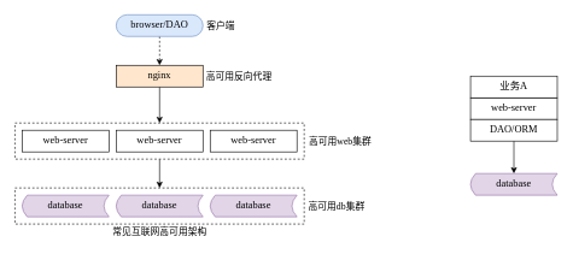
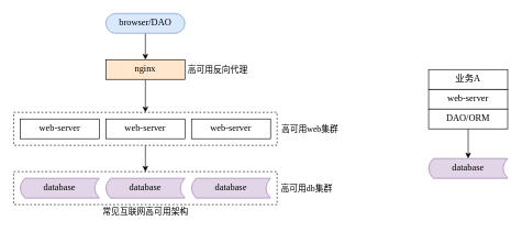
  <mxCell id="0" />
  <mxCell id="1" parent="0" />
  <mxCell id="2" value="" style="rounded=0;whiteSpace=wrap;html=1;fontFamily=Verdana;fontSize=14;dashed=1;" vertex="1" parent="1"><mxGeometry x="20" y="260" width="400" height="50" as="geometry" /></mxCell>
  <mxCell id="3" style="edgeStyle=orthogonalEdgeStyle;rounded=0;orthogonalLoop=1;jettySize=auto;html=1;exitX=0.5;exitY=1;exitDx=0;exitDy=0;entryX=0.5;entryY=0;entryDx=0;entryDy=0;fontFamily=Verdana;fontSize=14;" edge="1" parent="1" source="4" target="2"><mxGeometry relative="1" as="geometry" /></mxCell>
  <mxCell id="4" value="" style="rounded=0;whiteSpace=wrap;html=1;fontFamily=Verdana;fontSize=14;dashed=1;" vertex="1" parent="1"><mxGeometry x="20" y="170" width="400" height="50" as="geometry" /></mxCell>
- <mxCell id="5" style="edgeStyle=orthogonalEdgeStyle;rounded=0;orthogonalLoop=1;jettySize=auto;html=1;exitX=0.5;exitY=1;exitDx=0;exitDy=0;fontFamily=Verdana;fontSize=14;dashed=1;" edge="1" parent="1" source="6" target="8"><mxGeometry relative="1" as="geometry" /></mxCell>
+ <mxCell id="5" style="edgeStyle=orthogonalEdgeStyle;rounded=0;orthogonalLoop=1;jettySize=auto;html=1;exitX=0.5;exitY=1;exitDx=0;exitDy=0;fontFamily=Verdana;fontSize=14;" edge="1" parent="1" source="6" target="8"><mxGeometry relative="1" as="geometry" /></mxCell>
  <mxCell id="6" value="browser/DAO" style="rounded=1;whiteSpace=wrap;html=1;arcSize=50;fontSize=14;fontFamily=Verdana;fillColor=#dae8fc;strokeColor=#6c8ebf;" vertex="1" parent="1"><mxGeometry x="160" y="20" width="120" height="30" as="geometry" /></mxCell>
  <mxCell id="7" style="edgeStyle=orthogonalEdgeStyle;rounded=0;orthogonalLoop=1;jettySize=auto;html=1;exitX=0.5;exitY=1;exitDx=0;exitDy=0;entryX=0.5;entryY=0;entryDx=0;entryDy=0;fontFamily=Verdana;fontSize=14;" edge="1" parent="1" source="8" target="4"><mxGeometry relative="1" as="geometry" /></mxCell>
  <mxCell id="8" value="nginx" style="rounded=0;whiteSpace=wrap;html=1;fontFamily=Verdana;fontSize=14;fillColor=#ffe6cc;" vertex="1" parent="1"><mxGeometry x="160" y="90" width="120" height="30" as="geometry" /></mxCell>
  <mxCell id="9" value="web-server" style="rounded=0;whiteSpace=wrap;html=1;fontFamily=Verdana;fontSize=14;" vertex="1" parent="1"><mxGeometry x="30" y="180" width="120" height="30" as="geometry" /></mxCell>
  <mxCell id="10" value="web-server" style="rounded=0;whiteSpace=wrap;html=1;fontFamily=Verdana;fontSize=14;" vertex="1" parent="1"><mxGeometry x="160" y="180" width="120" height="30" as="geometry" /></mxCell>
  <mxCell id="11" value="web-server" style="rounded=0;whiteSpace=wrap;html=1;fontFamily=Verdana;fontSize=14;" vertex="1" parent="1"><mxGeometry x="290" y="180" width="120" height="30" as="geometry" /></mxCell>
  <mxCell id="12" value="database" style="shape=dataStorage;whiteSpace=wrap;html=1;fontFamily=Verdana;fontSize=14;size=0.058;fillColor=#e1d5e7;strokeColor=#9673a6;" vertex="1" parent="1"><mxGeometry x="160" y="270" width="120" height="30" as="geometry" /></mxCell>
  <mxCell id="13" value="database" style="shape=dataStorage;whiteSpace=wrap;html=1;fontFamily=Verdana;fontSize=14;size=0.058;fillColor=#e1d5e7;strokeColor=#9673a6;" vertex="1" parent="1"><mxGeometry x="30" y="270" width="120" height="30" as="geometry" /></mxCell>
  <mxCell id="14" value="database" style="shape=dataStorage;whiteSpace=wrap;html=1;fontFamily=Verdana;fontSize=14;size=0.058;fillColor=#e1d5e7;strokeColor=#9673a6;" vertex="1" parent="1"><mxGeometry x="290" y="270" width="120" height="30" as="geometry" /></mxCell>
- <mxCell id="15" value="客户端" style="text;html=1;strokeColor=none;fillColor=none;align=center;verticalAlign=middle;whiteSpace=wrap;rounded=0;dashed=1;fontFamily=Verdana;fontSize=13;" vertex="1" parent="1"><mxGeometry x="280" y="25" width="50" height="20" as="geometry" /></mxCell>
  <mxCell id="16" value="高可用反向代理" style="text;html=1;strokeColor=none;fillColor=none;align=center;verticalAlign=middle;whiteSpace=wrap;rounded=0;dashed=1;fontFamily=Verdana;fontSize=13;" vertex="1" parent="1"><mxGeometry x="280" y="95" width="100" height="20" as="geometry" /></mxCell>
  <mxCell id="17" value="高可用web集群" style="text;html=1;strokeColor=none;fillColor=none;align=center;verticalAlign=middle;whiteSpace=wrap;rounded=0;dashed=1;fontFamily=Verdana;fontSize=13;" vertex="1" parent="1"><mxGeometry x="420" y="185" width="100" height="20" as="geometry" /></mxCell>
  <mxCell id="18" value="高可用db集群" style="text;html=1;strokeColor=none;fillColor=none;align=center;verticalAlign=middle;whiteSpace=wrap;rounded=0;dashed=1;fontFamily=Verdana;fontSize=13;" vertex="1" parent="1"><mxGeometry x="420" y="275" width="90" height="20" as="geometry" /></mxCell>
  <mxCell id="19" value="常见互联网高可用架构" style="text;html=1;strokeColor=none;fillColor=none;align=center;verticalAlign=middle;whiteSpace=wrap;rounded=0;dashed=1;fontFamily=Verdana;fontSize=13;" vertex="1" parent="1"><mxGeometry x="152.5" y="310" width="135" height="20" as="geometry" /></mxCell>
  <mxCell id="20" value="web-server" style="rounded=0;whiteSpace=wrap;html=1;fontFamily=Verdana;fontSize=14;" vertex="1" parent="1"><mxGeometry x="650" y="135" width="120" height="30" as="geometry" /></mxCell>
  <mxCell id="21" style="edgeStyle=orthogonalEdgeStyle;rounded=0;orthogonalLoop=1;jettySize=auto;html=1;exitX=0.5;exitY=1;exitDx=0;exitDy=0;fontFamily=Verdana;fontSize=13;" edge="1" parent="1" source="22" target="24"><mxGeometry relative="1" as="geometry" /></mxCell>
  <mxCell id="22" value="DAO/ORM" style="rounded=0;whiteSpace=wrap;html=1;fontFamily=Verdana;fontSize=14;" vertex="1" parent="1"><mxGeometry x="650" y="165" width="120" height="30" as="geometry" /></mxCell>
  <mxCell id="23" value="业务A" style="rounded=0;whiteSpace=wrap;html=1;fontFamily=Verdana;fontSize=14;" vertex="1" parent="1"><mxGeometry x="650" y="105" width="120" height="30" as="geometry" /></mxCell>
  <mxCell id="24" value="database" style="shape=dataStorage;whiteSpace=wrap;html=1;fontFamily=Verdana;fontSize=14;size=0.058;fillColor=#e1d5e7;strokeColor=#9673a6;" vertex="1" parent="1"><mxGeometry x="650" y="240" width="120" height="30" as="geometry" /></mxCell>
